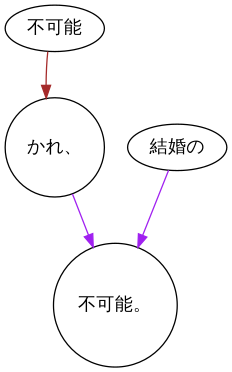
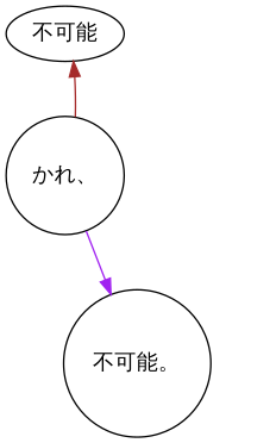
  digraph {
    node [shape=ellipse]
    edge [color=purple]
    n1 [label="不可能"]
    n2 [label="かれ、" shape=circle]
    n3 [label="不可能。" shape=circle]
-   n4 [label="結婚の"]
-   n1 -> n2 [color=brown]
+   n2 -> n1 [color=brown]
    n2 -> n3
-   n4 -> n3
  }
